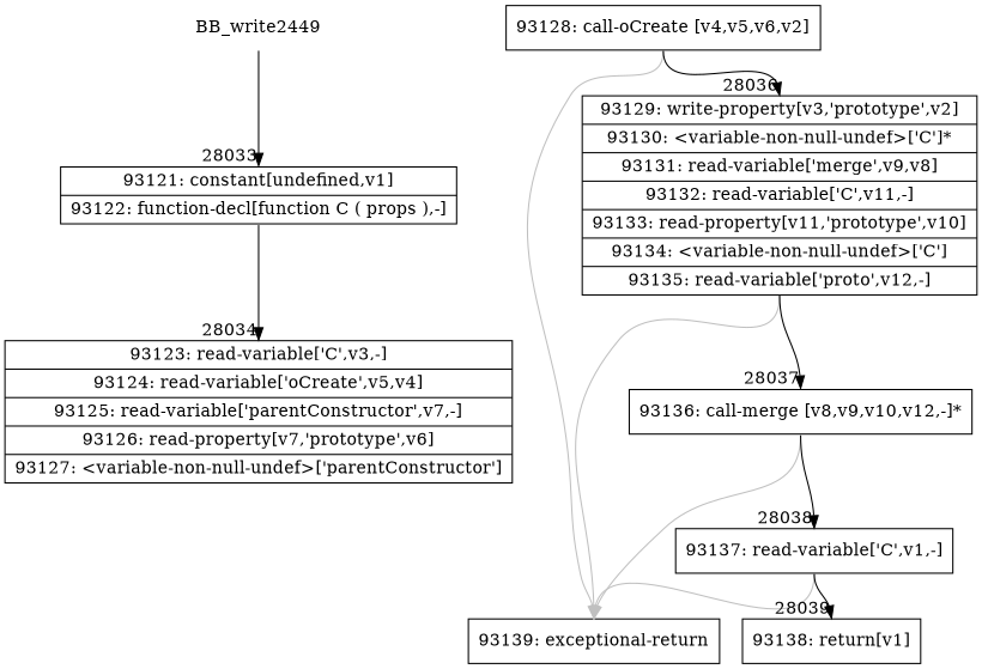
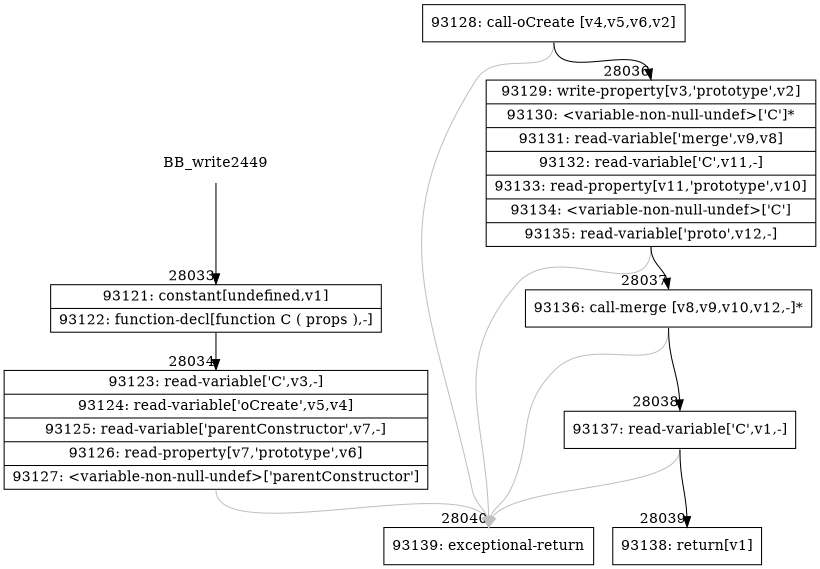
  digraph {
    rankdir=TD
    node [shape=record]
    edge [headport=n tailport=s]
    n1 [label=BB_write2449 shape=none]
    n2 [label="{93121: constant[undefined,v1]|93122: function-decl[function C ( props ),-]}"]
    n3 [label="{93123: read-variable['C',v3,-]|93124: read-variable['oCreate',v5,v4]|93125: read-variable['parentConstructor',v7,-]|93126: read-property[v7,'prototype',v6]|93127: \<variable-non-null-undef\>['parentConstructor']}"]
    n4 [label="{93139: exceptional-return}"]
    n5 [label="{93128: call-oCreate [v4,v5,v6,v2]}"]
    n6 [label="{93129: write-property[v3,'prototype',v2]|93130: \<variable-non-null-undef\>['C']*|93131: read-variable['merge',v9,v8]|93132: read-variable['C',v11,-]|93133: read-property[v11,'prototype',v10]|93134: \<variable-non-null-undef\>['C']|93135: read-variable['proto',v12,-]}"]
    n7 [label="{93136: call-merge [v8,v9,v10,v12,-]*}"]
    n8 [label="{93137: read-variable['C',v1,-]}"]
    n9 [label="{93138: return[v1]}"]
    n1 -> n2 [headlabel="    28033"]
    n2 -> n3 [headlabel="      28034"]
+   n3 -> n4 [color=gray headlabel="      28040"]
    n5 -> n4 [color=gray]
    n5 -> n6 [headlabel="      28036"]
    n6 -> n4 [color=gray]
    n6 -> n7 [headlabel="      28037"]
    n7 -> n4 [color=gray]
    n7 -> n8 [headlabel="      28038"]
    n8 -> n4 [color=gray]
    n8 -> n9 [headlabel="      28039"]
  }
